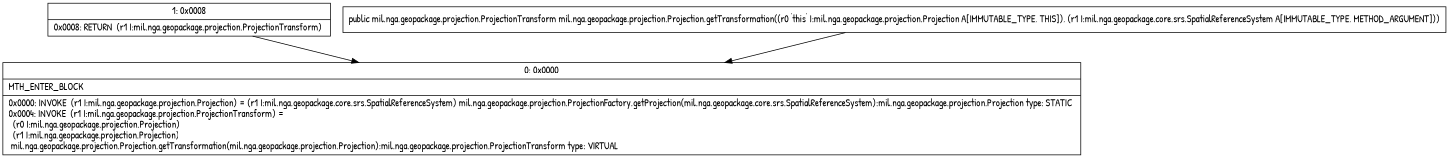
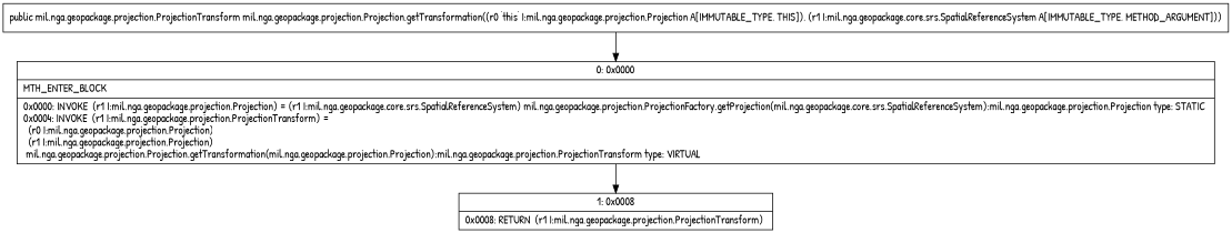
  digraph {
    fontname="Patrick Hand"
    node [shape=record fontname="Patrick Hand"]
    edge [fontname="Patrick Hand"]
    n1 [label="{0\:\ 0x0000|MTH_ENTER_BLOCK\l|0x0000: INVOKE  (r1 I:mil.nga.geopackage.projection.Projection) = (r1 I:mil.nga.geopackage.core.srs.SpatialReferenceSystem) mil.nga.geopackage.projection.ProjectionFactory.getProjection(mil.nga.geopackage.core.srs.SpatialReferenceSystem):mil.nga.geopackage.projection.Projection type: STATIC \l0x0004: INVOKE  (r1 I:mil.nga.geopackage.projection.ProjectionTransform) = \l  (r0 I:mil.nga.geopackage.projection.Projection)\l  (r1 I:mil.nga.geopackage.projection.Projection)\l mil.nga.geopackage.projection.Projection.getTransformation(mil.nga.geopackage.projection.Projection):mil.nga.geopackage.projection.ProjectionTransform type: VIRTUAL \l}"]
    n2 [label="{1\:\ 0x0008|0x0008: RETURN  (r1 I:mil.nga.geopackage.projection.ProjectionTransform) \l}"]
    n3 [label="{public mil.nga.geopackage.projection.ProjectionTransform mil.nga.geopackage.projection.Projection.getTransformation((r0 'this' I:mil.nga.geopackage.projection.Projection A[IMMUTABLE_TYPE, THIS]), (r1 I:mil.nga.geopackage.core.srs.SpatialReferenceSystem A[IMMUTABLE_TYPE, METHOD_ARGUMENT])) }"]
-   n2 -> n1
+   n1 -> n2
    n3 -> n1
  }
